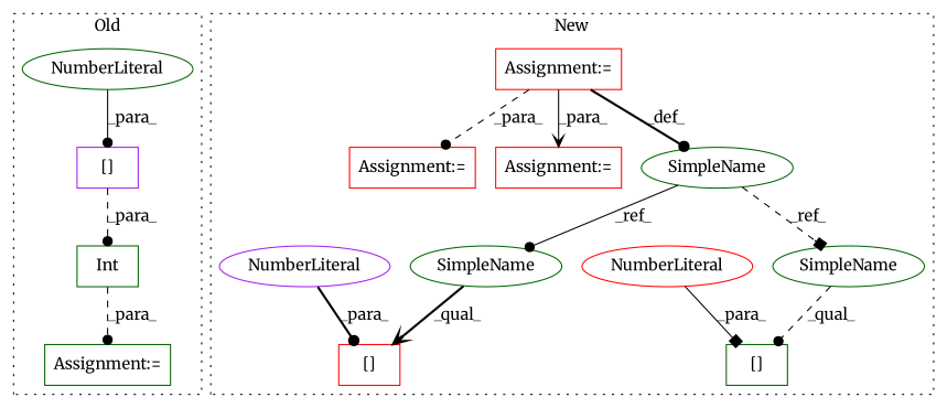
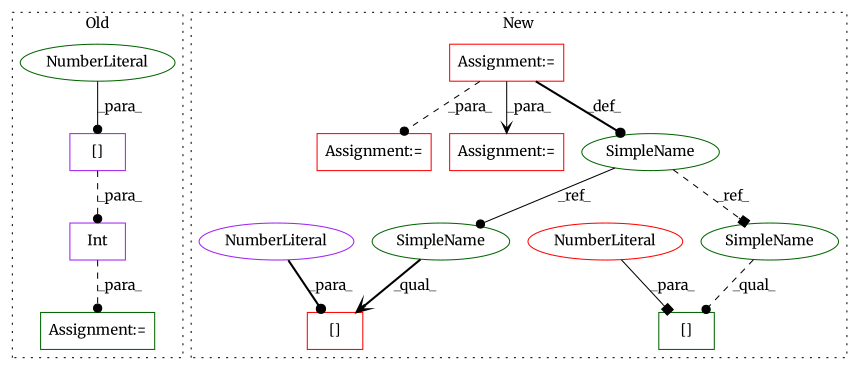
  digraph {
    fontname=Merriweather
    node [a=7 l=1 shape=box color=darkgreen fontname=Merriweather]
    edge [style=dashed arrowhead=dot fontname=Merriweather]
-   n1 [a=32 l="4,1" label=Int s="1017,1049"]
+   n1 [a=32 l="4,1" label=Int s="1017,1049" color=purple]
    n2 [label="Assignment:=" s=1016]
    n3 [a=2 l="26,1" label="[]" s="1021,1048" color=purple]
    n4 [a=34 label=NumberLiteral s=1047 shape=ellipse]
    n5 [a=2 l="5,1" label="[]" s="1339,1345" color=red]
    n6 [l=41 label="Assignment:=" s=1137 color=red]
    n7 [label="Assignment:=" s=1307 color=red]
    n8 [label="Assignment:=" s=1279 color=red]
    n9 [a=2 l="5,1" label="[]" s="1281,1287"]
    n10 [a=34 label=NumberLiteral s=1286 shape=ellipse color=red]
    n11 [a=34 label=NumberLiteral s=1344 shape=ellipse color=purple]
    n12 [a=42 l=4 label=SimpleName s=1048 shape=ellipse]
    n13 [a=42 l=4 label=SimpleName s=1281 shape=ellipse]
    n14 [a=42 l=4 label=SimpleName s=1339 shape=ellipse]
    subgraph cluster_1 {
      label=Old
      style=dotted
      n1
      n2
      n3
      n4
    }
    subgraph cluster_2 {
      label=New
      style=dotted
      n5
      n6
      n7
      n8
      n9
      n10
      n11
      n12
      n13
      n14
    }
    n1 -> n2 [label=_para_]
    n3 -> n1 [label=_para_]
    n4 -> n3 [label=_para_ style=solid]
    n6 -> n7 [label=_para_]
    n6 -> n8 [label=_para_ style=solid arrowhead=vee]
    n6 -> n12 [label=_def_ style=bold]
    n10 -> n9 [label=_para_ style=solid arrowhead=box]
    n11 -> n5 [label=_para_ style=bold]
    n12 -> n13 [label=_ref_ arrowhead=box]
    n12 -> n14 [label=_ref_ style=solid]
    n13 -> n9 [label=_qual_]
    n14 -> n5 [label=_qual_ style=bold arrowhead=vee]
  }
